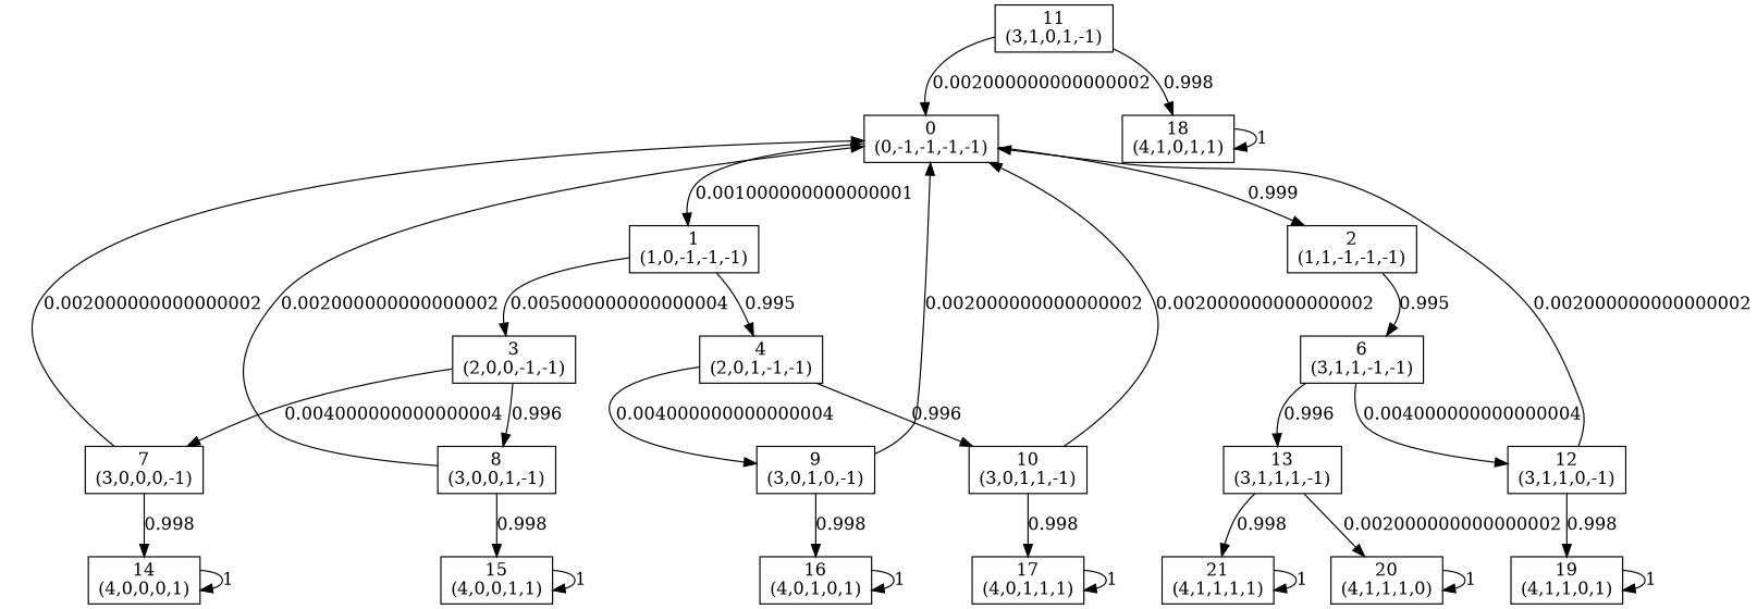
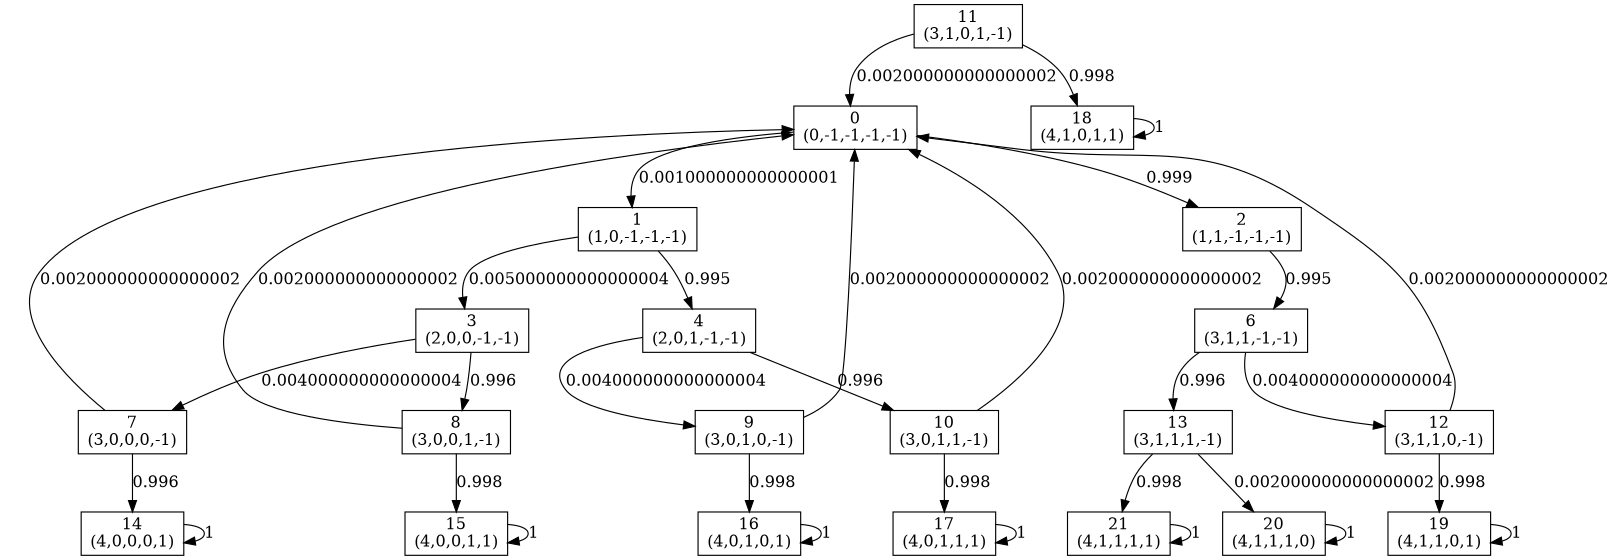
  digraph {
    node [shape=box]
    n1 [label="0\n(0,-1,-1,-1,-1)"]
    n2 [label="1\n(1,0,-1,-1,-1)"]
    n3 [label="2\n(1,1,-1,-1,-1)"]
    n4 [label="3\n(2,0,0,-1,-1)"]
    n5 [label="4\n(2,0,1,-1,-1)"]
    n6 [label="6\n(3,1,1,-1,-1)"]
    n7 [label="7\n(3,0,0,0,-1)"]
    n8 [label="8\n(3,0,0,1,-1)"]
    n9 [label="9\n(3,0,1,0,-1)"]
    n10 [label="10\n(3,0,1,1,-1)"]
    n11 [label="12\n(3,1,1,0,-1)"]
    n12 [label="13\n(3,1,1,1,-1)"]
    n13 [label="14\n(4,0,0,0,1)"]
    n14 [label="15\n(4,0,0,1,1)"]
    n15 [label="16\n(4,0,1,0,1)"]
    n16 [label="17\n(4,0,1,1,1)"]
    n17 [label="11\n(3,1,0,1,-1)"]
    n18 [label="18\n(4,1,0,1,1)"]
    n19 [label="19\n(4,1,1,0,1)"]
    n20 [label="20\n(4,1,1,1,0)"]
    n21 [label="21\n(4,1,1,1,1)"]
    n1 -> n2 [label=0.001000000000000001]
    n1 -> n3 [label=0.999]
    n2 -> n4 [label=0.005000000000000004]
    n2 -> n5 [label=0.995]
    n3 -> n6 [label=0.995]
    n4 -> n7 [label=0.004000000000000004]
    n4 -> n8 [label=0.996]
    n5 -> n9 [label=0.004000000000000004]
    n5 -> n10 [label=0.996]
    n6 -> n11 [label=0.004000000000000004]
    n6 -> n12 [label=0.996]
    n7 -> n1 [label=0.002000000000000002]
-   n7 -> n13 [label=0.998]
+   n7 -> n13 [label=0.996]
    n8 -> n1 [label=0.002000000000000002]
    n8 -> n14 [label=0.998]
    n9 -> n1 [label=0.002000000000000002]
    n9 -> n15 [label=0.998]
    n10 -> n1 [label=0.002000000000000002]
    n10 -> n16 [label=0.998]
    n11 -> n1 [label=0.002000000000000002]
    n11 -> n19 [label=0.998]
    n12 -> n20 [label=0.002000000000000002]
    n12 -> n21 [label=0.998]
    n13 -> n13 [label=1]
    n14 -> n14 [label=1]
    n15 -> n15 [label=1]
    n16 -> n16 [label=1]
    n17 -> n1 [label=0.002000000000000002]
    n17 -> n18 [label=0.998]
    n18 -> n18 [label=1]
    n19 -> n19 [label=1]
    n20 -> n20 [label=1]
    n21 -> n21 [label=1]
  }
